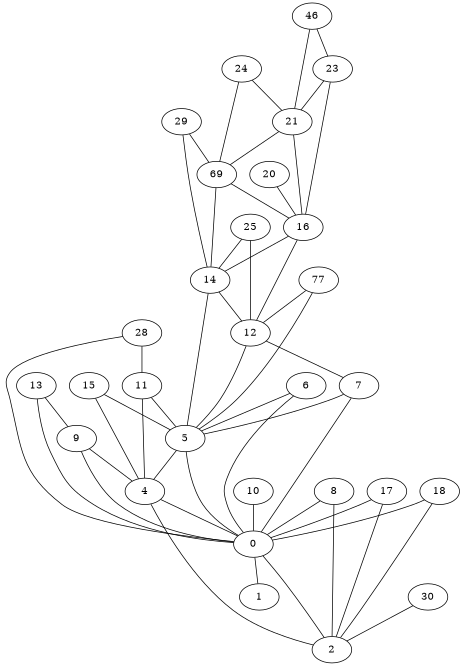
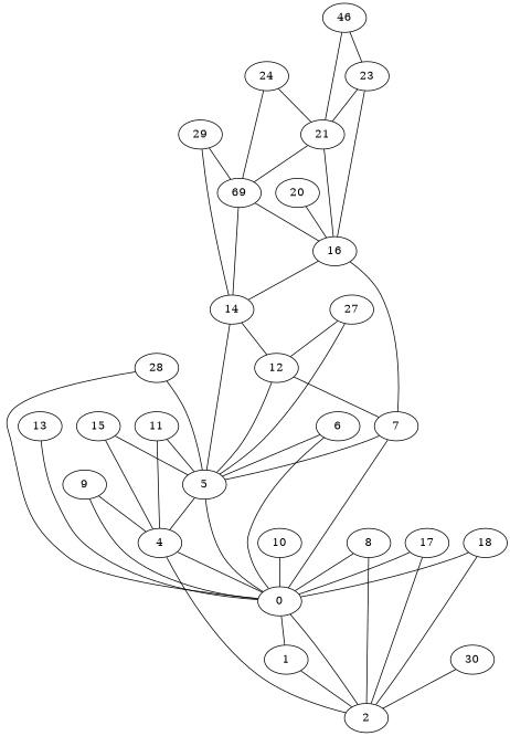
  strict graph {
    0
    1
    2
    4
    5
    6
    7
    8
    9
    10
    11
    12
    13
    14
    15
    16
    17
    18
    n19 [label=69]
    20
    21
    23
    24
-   25
    n25 [label=46]
-   27 [label=77]
+   27
    28
    29
    30
    0 -- 1
    0 -- 2
+   1 -- 2
    4 -- 0
    4 -- 2
    5 -- 0
    5 -- 4
    6 -- 0
    6 -- 5
    7 -- 0
    7 -- 5
    8 -- 0
    8 -- 2
    9 -- 0
    9 -- 4
    10 -- 0
    11 -- 4
    11 -- 5
    12 -- 5
    12 -- 7
    13 -- 0
-   13 -- 9
    14 -- 5
    14 -- 12
    15 -- 4
    15 -- 5
-   16 -- 12
+   16 -- 7
    16 -- 14
    17 -- 0
    17 -- 2
    18 -- 0
    18 -- 2
    n19 -- 14
    n19 -- 16
    20 -- 16
    21 -- 16
    21 -- n19
    23 -- 16
    23 -- 21
    24 -- n19
    24 -- 21
-   25 -- 12
-   25 -- 14
    n25 -- 21
    n25 -- 23
    27 -- 5
    27 -- 12
    28 -- 0
-   28 -- 11
+   28 -- 5
    29 -- 14
    29 -- n19
    30 -- 2
  }
